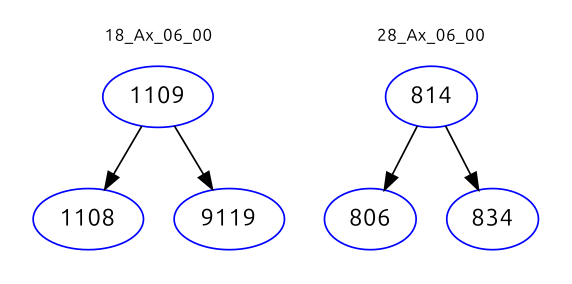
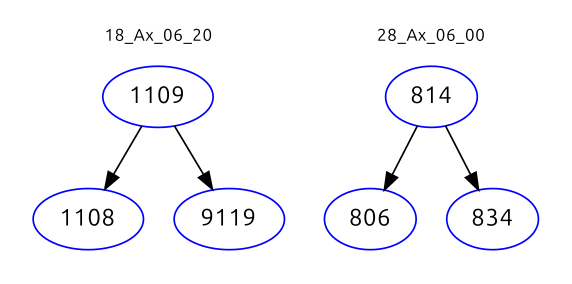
  digraph {
    fontname=Ubuntu
    node [color=blue fontname=Ubuntu]
    edge [color=black fontname=Ubuntu]
    n1 [label=1109]
    n2 [label=1108]
    n3 [label=9119]
    n4 [label=814]
    n5 [label=806]
    n6 [label=834]
    subgraph cluster_1 {
      color=white
      fontsize=10
-     label="18_Ax_06_00"
+     label="18_Ax_06_20"
      n1
      n2
      n3
    }
    subgraph cluster_2 {
      color=white
      fontsize=10
      label="28_Ax_06_00"
      n4
      n5
      n6
    }
    n1 -> n2
    n1 -> n3
    n4 -> n5
    n4 -> n6
  }
